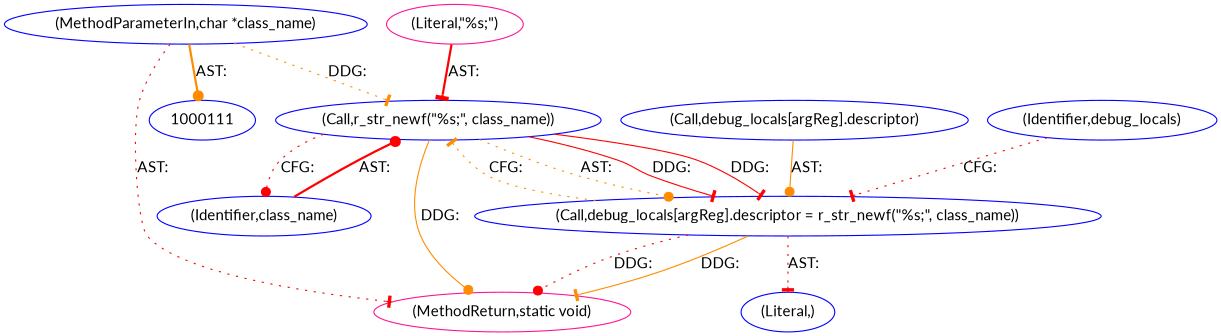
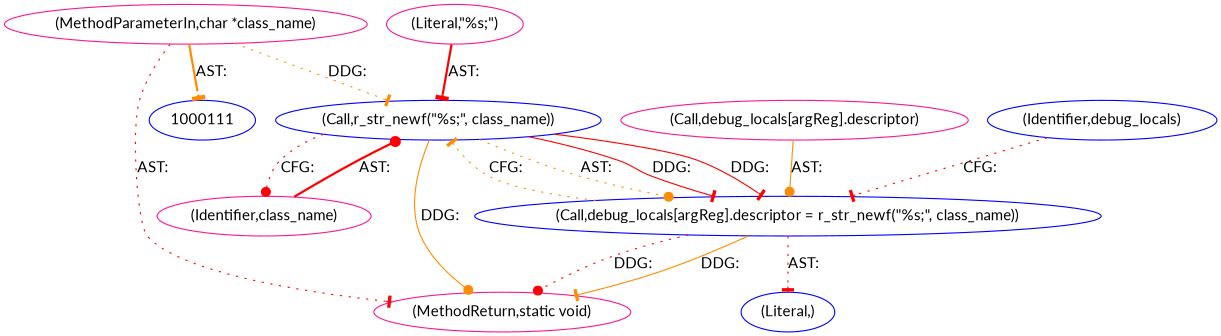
  digraph {
    fontname=Lato
    node [color=blue fontname=Lato]
    edge [arrowhead=tee color=red fontname=Lato style=dotted]
    n1 [label="(Call,r_str_newf(\"%s;\", class_name))"]
    n2 [label="(Call,debug_locals[argReg].descriptor = r_str_newf(\"%s;\", class_name))"]
-   n3 [label="(Identifier,class_name)"]
+   n3 [color=deeppink label="(Identifier,class_name)"]
    n4 [color=deeppink label="(MethodReturn,static void)"]
    n5 [label="(Literal,)"]
-   n6 [label="(MethodParameterIn,char *class_name)"]
+   n6 [color=deeppink label="(MethodParameterIn,char *class_name)"]
    1000111
-   n8 [label="(Call,debug_locals[argReg].descriptor)"]
+   n8 [color=deeppink label="(Call,debug_locals[argReg].descriptor)"]
    n9 [color=deeppink label="(Literal,\"%s;\")"]
    n10 [label="(Identifier,debug_locals)"]
    n1 -> n2 [arrowhead=dot color=darkorange label="AST: "]
    n1 -> n2 [label="DDG: " style=solid]
    n1 -> n2 [label="DDG: " style=solid]
    n1 -> n3 [arrowhead=dot label="CFG: "]
    n1 -> n4 [arrowhead=dot color=darkorange label="DDG: " style=solid]
    n2 -> n1 [color=darkorange label="CFG: "]
    n2 -> n4 [arrowhead=dot label="DDG: "]
    n2 -> n4 [color=darkorange label="DDG: " style=solid]
    n2 -> n5 [label="AST: "]
    n3 -> n1 [arrowhead=dot label="AST: " style=bold]
    n6 -> n1 [color=darkorange label="DDG: "]
    n6 -> n4 [label="AST: "]
-   n6 -> 1000111 [arrowhead=dot color=darkorange label="AST: " style=bold]
+   n6 -> 1000111 [color=darkorange label="AST: " style=bold]
    n8 -> n2 [arrowhead=dot color=darkorange label="AST: " style=solid]
    n9 -> n1 [label="AST: " style=bold]
    n10 -> n2 [label="CFG: "]
  }
